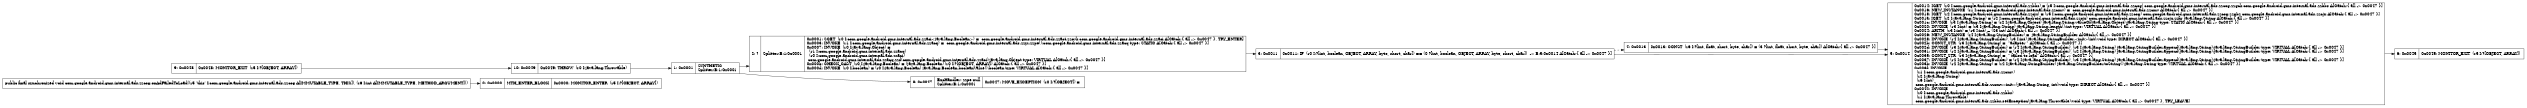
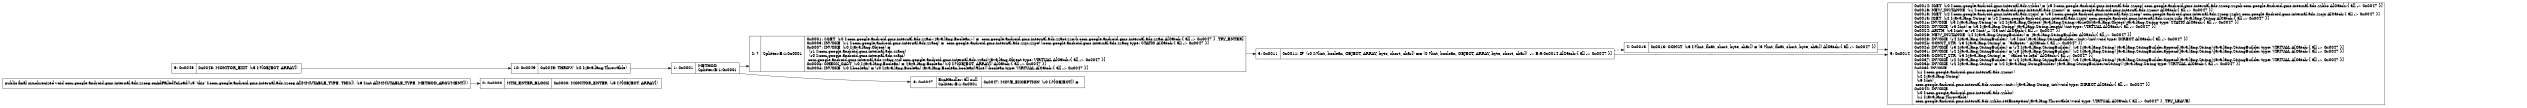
  digraph {
    rankdir=LR
    node [shape=record]
    n1 [label="{0\:\ 0x0000|MTH_ENTER_BLOCK\l|0x0000: MONITOR_ENTER  (r5 I:?[OBJECT, ARRAY]) \l}"]
-   n2 [label="{1\:\ 0x0001|SYNTHETIC\lSplitter:B:1:0x0001\l}"]
+   n2 [label="{1\:\ 0x0001|METHOD\lSplitter:B:1:0x0001\l}"]
    n3 [label="{2\:\ ?|Splitter:B:1:0x0001\l|0x0001: SGET  (r0 I:com.google.android.gms.internal.ads.zzaci\<java.lang.Boolean\>) =  com.google.android.gms.internal.ads.zzact.zzcvk com.google.android.gms.internal.ads.zzaci A[Catch:\{ all \-\> 0x0047 \}, TRY_ENTER]\l0x0003: INVOKE  (r1 I:com.google.android.gms.internal.ads.zzacq) =  com.google.android.gms.internal.ads.zzyr.zzpe():com.google.android.gms.internal.ads.zzacq type: STATIC A[Catch:\{ all \-\> 0x0047 \}]\l0x0007: INVOKE  (r0 I:java.lang.Object) = \l  (r1 I:com.google.android.gms.internal.ads.zzacq)\l  (r0 I:com.google.android.gms.internal.ads.zzaci)\l com.google.android.gms.internal.ads.zzacq.zzd(com.google.android.gms.internal.ads.zzaci):java.lang.Object type: VIRTUAL A[Catch:\{ all \-\> 0x0047 \}]\l0x000b: CHECK_CAST  (r0 I:java.lang.Boolean) = (java.lang.Boolean) (r0 I:?[OBJECT, ARRAY]) A[Catch:\{ all \-\> 0x0047 \}]\l0x000d: INVOKE  (r0 I:boolean) = (r0 I:java.lang.Boolean) java.lang.Boolean.booleanValue():boolean type: VIRTUAL A[Catch:\{ all \-\> 0x0047 \}]\l}"]
-   n4 [label="{8\:\ 0x0047|ExcHandler: zzpe null\lSplitter:B:1:0x0001\l|0x0047: MOVE_EXCEPTION  (r0 I:?[OBJECT]) =  \l}"]
+   n4 [label="{8\:\ 0x0047|ExcHandler: all null\lSplitter:B:1:0x0001\l|0x0047: MOVE_EXCEPTION  (r0 I:?[OBJECT]) =  \l}"]
    n5 [label="{3\:\ 0x0011|0x0011: IF  (r0 I:?[int, boolean, OBJECT, ARRAY, byte, short, char]) == (0 ?[int, boolean, OBJECT, ARRAY, byte, short, char])  \-\> B:5:0x0014 A[Catch:\{ all \-\> 0x0047 \}]\l}"]
    n6 [label="{4\:\ 0x0013|0x0013: CONST  (r6 I:?[int, float, short, byte, char]) = (3 ?[int, float, short, byte, char]) A[Catch:\{ all \-\> 0x0047 \}]\l}"]
    n7 [label="{5\:\ 0x0014|0x0014: IGET  (r0 I:com.google.android.gms.internal.ads.zzbbs) = (r5 I:com.google.android.gms.internal.ads.zzcog) com.google.android.gms.internal.ads.zzcog.zzgck com.google.android.gms.internal.ads.zzbbs A[Catch:\{ all \-\> 0x0047 \}]\l0x0016: NEW_INSTANCE  (r1 I:com.google.android.gms.internal.ads.zzcmv) =  com.google.android.gms.internal.ads.zzcmv A[Catch:\{ all \-\> 0x0047 \}]\l0x0018: IGET  (r2 I:com.google.android.gms.internal.ads.zzcjx) = (r5 I:com.google.android.gms.internal.ads.zzcog) com.google.android.gms.internal.ads.zzcog.zzgbz com.google.android.gms.internal.ads.zzcjx A[Catch:\{ all \-\> 0x0047 \}]\l0x001a: IGET  (r2 I:java.lang.String) = (r2 I:com.google.android.gms.internal.ads.zzcjx) com.google.android.gms.internal.ads.zzcjx.zzfir java.lang.String A[Catch:\{ all \-\> 0x0047 \}]\l0x001c: INVOKE  (r3 I:java.lang.String) = (r2 I:java.lang.Object) java.lang.String.valueOf(java.lang.Object):java.lang.String type: STATIC A[Catch:\{ all \-\> 0x0047 \}]\l0x0020: INVOKE  (r3 I:int) = (r3 I:java.lang.String) java.lang.String.length():int type: VIRTUAL A[Catch:\{ all \-\> 0x0047 \}]\l0x0024: ARITH  (r3 I:int) = (r3 I:int) + (23 int) A[Catch:\{ all \-\> 0x0047 \}]\l0x0026: NEW_INSTANCE  (r4 I:java.lang.StringBuilder) =  java.lang.StringBuilder A[Catch:\{ all \-\> 0x0047 \}]\l0x0028: INVOKE  (r4 I:java.lang.StringBuilder), (r3 I:int) java.lang.StringBuilder.\<init\>(int):void type: DIRECT A[Catch:\{ all \-\> 0x0047 \}]\l0x002b: CONST_STR  (r3 I:java.lang.String) =  \"adapter \" A[Catch:\{ all \-\> 0x0047 \}]\l0x002d: INVOKE  (r3 I:java.lang.StringBuilder) = (r4 I:java.lang.StringBuilder), (r3 I:java.lang.String) java.lang.StringBuilder.append(java.lang.String):java.lang.StringBuilder type: VIRTUAL A[Catch:\{ all \-\> 0x0047 \}]\l0x0031: INVOKE  (r2 I:java.lang.StringBuilder) = (r3 I:java.lang.StringBuilder), (r2 I:java.lang.String) java.lang.StringBuilder.append(java.lang.String):java.lang.StringBuilder type: VIRTUAL A[Catch:\{ all \-\> 0x0047 \}]\l0x0035: CONST_STR  (r3 I:java.lang.String) =  \" failed to load\" A[Catch:\{ all \-\> 0x0047 \}]\l0x0037: INVOKE  (r2 I:java.lang.StringBuilder) = (r2 I:java.lang.StringBuilder), (r3 I:java.lang.String) java.lang.StringBuilder.append(java.lang.String):java.lang.StringBuilder type: VIRTUAL A[Catch:\{ all \-\> 0x0047 \}]\l0x003b: INVOKE  (r2 I:java.lang.String) = (r2 I:java.lang.StringBuilder) java.lang.StringBuilder.toString():java.lang.String type: VIRTUAL A[Catch:\{ all \-\> 0x0047 \}]\l0x003f: INVOKE  \l  (r1 I:com.google.android.gms.internal.ads.zzcmv)\l  (r2 I:java.lang.String)\l  (r6 I:int)\l com.google.android.gms.internal.ads.zzcmv.\<init\>(java.lang.String, int):void type: DIRECT A[Catch:\{ all \-\> 0x0047 \}]\l0x0042: INVOKE  \l  (r0 I:com.google.android.gms.internal.ads.zzbbs)\l  (r1 I:java.lang.Throwable)\l com.google.android.gms.internal.ads.zzbbs.setException(java.lang.Throwable):void type: VIRTUAL A[Catch:\{ all \-\> 0x0047 \}, TRY_LEAVE]\l}"]
-   n8 [label="{6\:\ 0x0045|0x0045: MONITOR_EXIT  (r5 I:?[OBJECT, ARRAY]) \l}"]
    n9 [label="{9\:\ 0x0048|0x0048: MONITOR_EXIT  (r5 I:?[OBJECT, ARRAY]) \l}"]
    n10 [label="{10\:\ 0x0049|0x0049: THROW  (r0 I:java.lang.Throwable) \l}"]
    n11 [label="{public final synchronized void com.google.android.gms.internal.ads.zzcog.onAdFailedToLoad((r5 'this' I:com.google.android.gms.internal.ads.zzcog A[IMMUTABLE_TYPE, THIS]), (r6 I:int A[IMMUTABLE_TYPE, METHOD_ARGUMENT])) }"]
    n2 -> n3
    n2 -> n4
    n3 -> n5
    n5 -> n6 [style=dashed]
    n5 -> n7
    n6 -> n7
-   n7 -> n8
    n9 -> n10
    n10 -> n2
    n11 -> n1
  }
